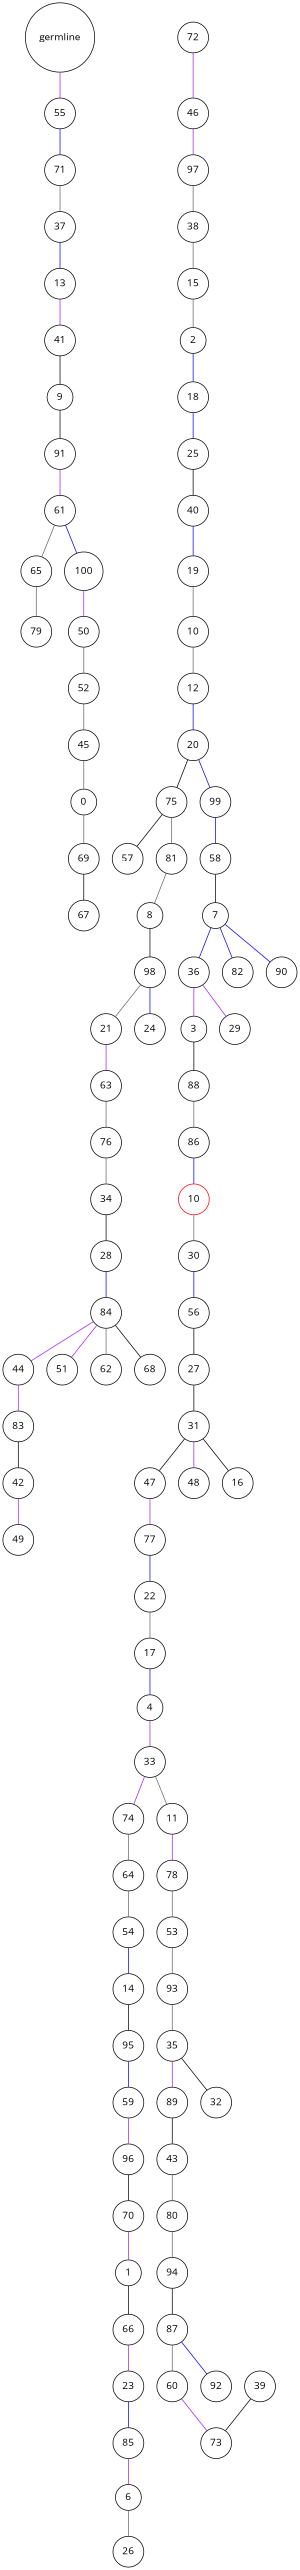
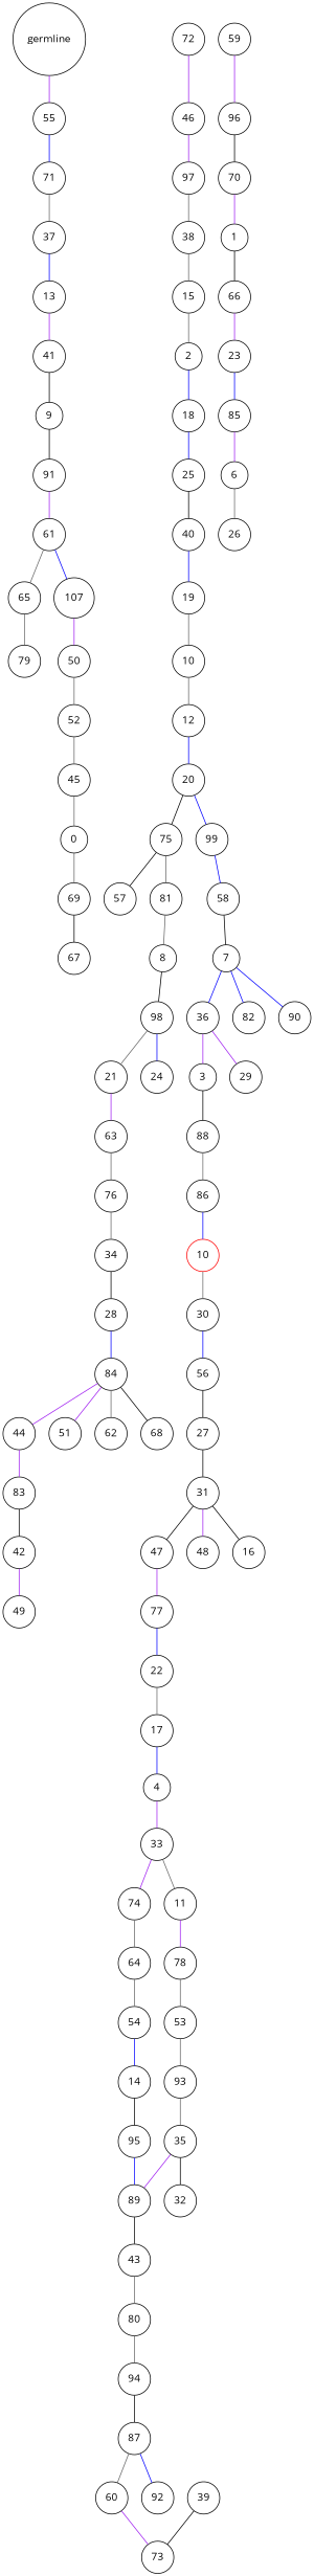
  graph {
    fontname="Open Sans"
    rankdir=UD
    splines=line
    node [fontname="Open Sans" shape=circle]
    edge [color=gray40 fontname="Open Sans"]
    n1 [label=germline]
    n2 [label=55]
    n3 [label=71]
    n4 [label=37]
    n5 [label=13]
    n6 [label=41]
    n7 [label=9]
    n8 [label=91]
    n9 [label=61]
    n10 [label=65]
-   n11 [label=100]
+   n11 [label=107]
    n12 [label=79]
    n13 [label=50]
    n14 [label=52]
    n15 [label=45]
    n16 [label=0]
    n17 [label=69]
    n18 [label=67]
    n19 [label=72]
    n20 [label=46]
    n21 [label=97]
    n22 [label=38]
    n23 [label=15]
    n24 [label=2]
    n25 [label=18]
    n26 [label=25]
    n27 [label=40]
    n28 [label=19]
    n29 [label=10]
    n30 [label=12]
    n31 [label=20]
    n32 [label=75]
    n33 [label=99]
    n34 [label=57]
    n35 [label=81]
    n36 [label=58]
    n37 [label=8]
    n38 [label=98]
    n39 [label=21]
    n40 [label=24]
    n41 [label=63]
    n42 [label=76]
    n43 [label=34]
    n44 [label=28]
    n45 [label=84]
    n46 [label=44]
    n47 [label=51]
    n48 [label=62]
    n49 [label=68]
    n50 [label=83]
    n51 [label=42]
    n52 [label=49]
    n53 [label=7]
    n54 [label=36]
    n55 [label=82]
    n56 [label=90]
    n57 [label=3]
    n58 [label=29]
    n59 [label=88]
    n60 [label=86]
    n61 [color=red label=10]
    n62 [label=30]
    n63 [label=56]
    n64 [label=27]
    n65 [label=31]
    n66 [label=47]
    n67 [label=48]
    n68 [label=16]
    n69 [label=77]
    n70 [label=22]
    n71 [label=17]
    n72 [label=4]
    n73 [label=33]
    n74 [label=74]
    n75 [label=11]
    n76 [label=64]
    n77 [label=78]
    n78 [label=54]
    n79 [label=14]
    n80 [label=95]
    n81 [label=59]
    n82 [label=96]
    n83 [label=70]
    n84 [label=1]
    n85 [label=66]
    n86 [label=23]
    n87 [label=85]
    n88 [label=6]
    n89 [label=26]
    n90 [label=53]
    n91 [label=93]
    n92 [label=35]
    n93 [label=89]
    n94 [label=32]
    n95 [label=43]
    n96 [label=80]
    n97 [label=94]
    n98 [label=87]
    n99 [label=60]
    n100 [label=92]
    n101 [label=73]
    n102 [label=39]
    n1 -- n2 [color=purple]
    n2 -- n3 [color=blue]
    n3 -- n4
    n4 -- n5 [color=blue]
    n5 -- n6 [color=purple]
    n6 -- n7 [color=black]
    n7 -- n8 [color=black]
    n8 -- n9 [color=purple]
    n9 -- n10
    n9 -- n11 [color=blue]
    n10 -- n12
    n11 -- n13 [color=purple]
    n13 -- n14
    n14 -- n15
    n15 -- n16
    n16 -- n17
    n17 -- n18 [color=black]
    n19 -- n20 [color=purple]
    n20 -- n21 [color=purple]
    n21 -- n22
    n22 -- n23
    n23 -- n24
    n24 -- n25 [color=blue]
    n25 -- n26 [color=blue]
    n26 -- n27 [color=black]
    n27 -- n28 [color=blue]
    n28 -- n29
    n29 -- n30
    n30 -- n31 [color=blue]
    n31 -- n32 [color=black]
    n31 -- n33 [color=blue]
    n32 -- n34 [color=black]
    n32 -- n35
    n33 -- n36 [color=blue]
    n35 -- n37
    n36 -- n53 [color=black]
    n37 -- n38 [color=black]
    n38 -- n39
    n38 -- n40 [color=blue]
    n39 -- n41 [color=purple]
    n41 -- n42
    n42 -- n43
    n43 -- n44 [color=black]
    n44 -- n45 [color=blue]
    n45 -- n46 [color=purple]
    n45 -- n47 [color=purple]
    n45 -- n48
    n45 -- n49 [color=black]
    n46 -- n50 [color=purple]
    n50 -- n51 [color=black]
    n51 -- n52 [color=purple]
    n53 -- n54 [color=blue]
    n53 -- n55 [color=blue]
    n53 -- n56 [color=blue]
    n54 -- n57 [color=purple]
    n54 -- n58 [color=purple]
    n57 -- n59 [color=black]
    n59 -- n60
    n60 -- n61 [color=blue]
    n61 -- n62
    n62 -- n63 [color=blue]
    n63 -- n64 [color=black]
    n64 -- n65 [color=black]
    n65 -- n66 [color=black]
    n65 -- n67 [color=purple]
    n65 -- n68 [color=black]
    n66 -- n69 [color=purple]
    n69 -- n70 [color=blue]
    n70 -- n71
    n71 -- n72 [color=blue]
    n72 -- n73 [color=purple]
    n73 -- n74 [color=purple]
    n73 -- n75
    n74 -- n76
    n75 -- n77 [color=purple]
    n76 -- n78
    n77 -- n90
    n78 -- n79 [color=blue]
    n79 -- n80 [color=black]
-   n80 -- n81 [color=blue]
+   n80 -- n93 [color=blue]
    n81 -- n82 [color=purple]
    n82 -- n83 [color=black]
    n83 -- n84 [color=purple]
    n84 -- n85 [color=black]
    n85 -- n86 [color=purple]
    n86 -- n87 [color=blue]
    n87 -- n88 [color=purple]
    n88 -- n89
    n90 -- n91
    n91 -- n92
    n92 -- n93 [color=purple]
    n92 -- n94 [color=black]
    n93 -- n95 [color=black]
    n95 -- n96
    n96 -- n97
    n97 -- n98 [color=black]
    n98 -- n99
    n98 -- n100 [color=blue]
    n99 -- n101 [color=purple]
    n102 -- n101 [color=black]
  }
